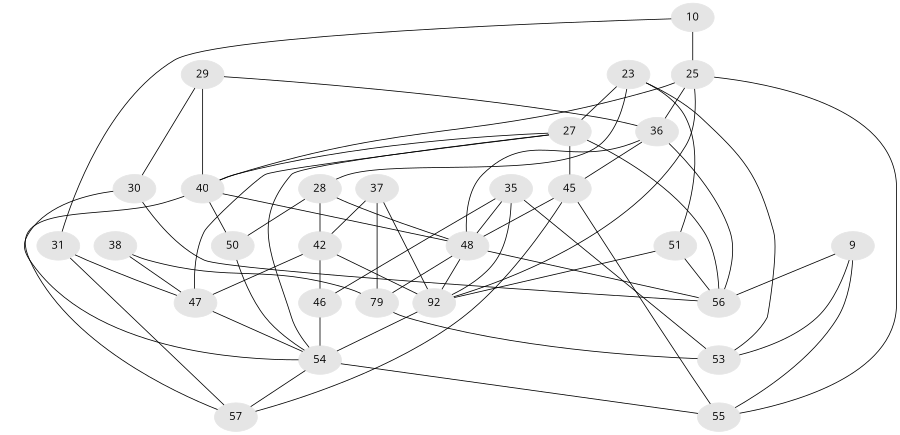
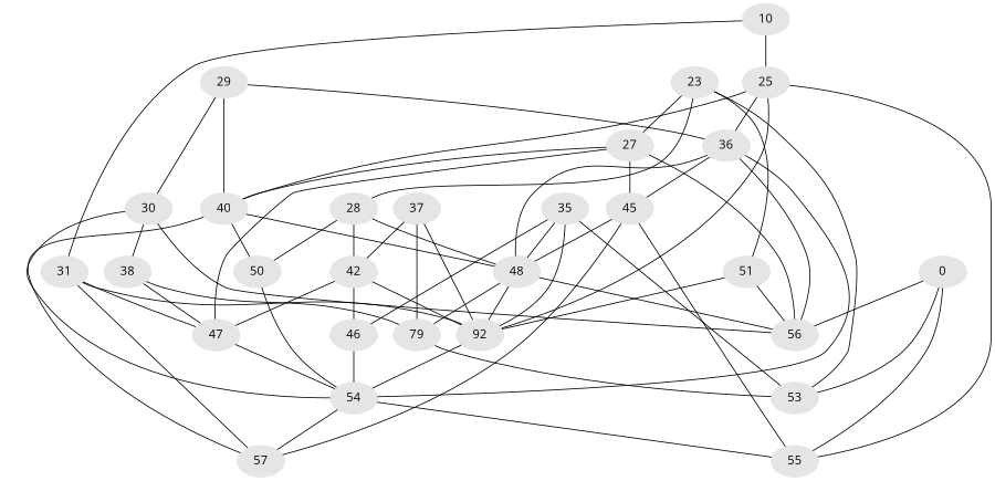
  graph {
    fontname="Open Sans"
    node [color=gray90 fontname="Open Sans" style=filled]
    edge [fontname="Open Sans"]
-   9 [super="+4"]
+   9 [super="+4" label=0]
    53
    55 [super="+32"]
    56 [super="+44+43"]
    45 [super="+19"]
    48 [super="+18+39+22"]
    57
    25 [super="+3+2"]
    36
    40 [super="+11+13"]
    n11 [label=92 super="+33+12"]
    10
    31
    47 [super="+26"]
    27 [super="+8+15"]
    54 [super="+34"]
    23
    28
    51
    42 [super="+24+41"]
    50
    46
    n23 [label=79 super="+6"]
    29
    30
    38
    35
    37
    9 -- 53
    9 -- 55 [weight=2]
    9 -- 56 [weight=2]
    45 -- 55
    45 -- 48
    45 -- 57
    48 -- 56 [weight=2]
    48 -- n11
    48 -- n23 [weight=2]
    25 -- 55 [weight=2]
    25 -- 36
    25 -- 40
    25 -- n11
    36 -- 56 [weight=2]
    36 -- 45
    36 -- 48
    40 -- 48
    40 -- 57
    40 -- 50 [weight=2]
    n11 -- 54 [weight=2]
    10 -- 25 [weight=3]
    10 -- 31
    31 -- 57
+   31 -- n11
    31 -- 47
    47 -- 54 [weight=2]
    27 -- 56 [weight=3]
    27 -- 45
    27 -- 40
    27 -- 47
-   27 -- 54
+   36 -- 54
    54 -- 55 [weight=3]
    54 -- 57
    23 -- 53
    23 -- 27
    23 -- 28
    23 -- 51
    28 -- 48
    28 -- 42
    28 -- 50
    51 -- 56 [weight=2]
    51 -- n11
    42 -- n11 [weight=2]
    42 -- 47
    42 -- 46 [weight=2]
    50 -- 54
    46 -- 54
    n23 -- 53
    29 -- 36
    29 -- 40 [weight=2]
    29 -- 30
    30 -- 56
    30 -- 54
+   30 -- 38
    38 -- 47
    38 -- n23 [weight=2]
    35 -- 53
    35 -- 48
    35 -- n11
    35 -- 46
    37 -- n11
    37 -- 42 [weight=2]
    37 -- n23
  }
